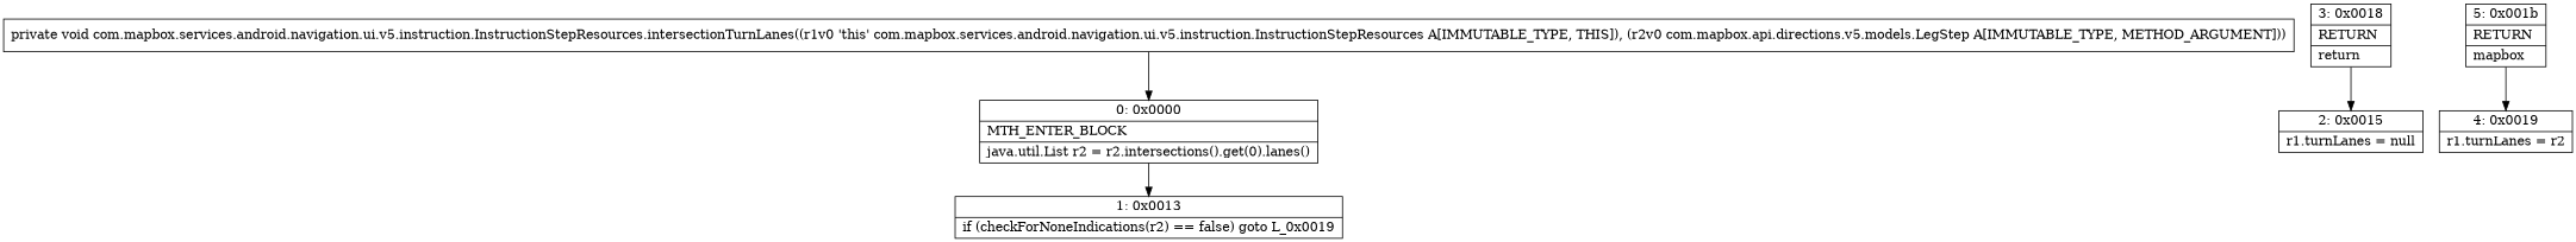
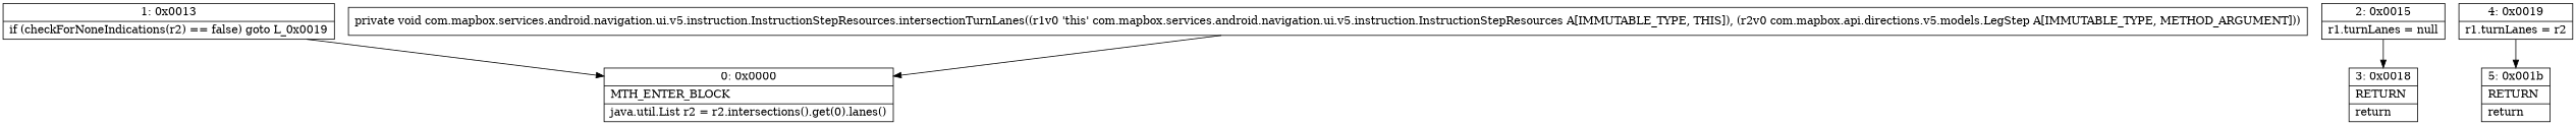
  digraph {
    node [shape=record]
    n1 [label="{0\:\ 0x0000|MTH_ENTER_BLOCK\l|java.util.List r2 = r2.intersections().get(0).lanes()\l}"]
    n2 [label="{1\:\ 0x0013|if (checkForNoneIndications(r2) == false) goto L_0x0019\l}"]
    n3 [label="{2\:\ 0x0015|r1.turnLanes = null\l}"]
    n4 [label="{3\:\ 0x0018|RETURN\l|return\l}"]
    n5 [label="{4\:\ 0x0019|r1.turnLanes = r2\l}"]
-   n6 [label="{5\:\ 0x001b|RETURN\l|mapbox\l}"]
+   n6 [label="{5\:\ 0x001b|RETURN\l|return\l}"]
    n7 [label="{private void com.mapbox.services.android.navigation.ui.v5.instruction.InstructionStepResources.intersectionTurnLanes((r1v0 'this' com.mapbox.services.android.navigation.ui.v5.instruction.InstructionStepResources A[IMMUTABLE_TYPE, THIS]), (r2v0 com.mapbox.api.directions.v5.models.LegStep A[IMMUTABLE_TYPE, METHOD_ARGUMENT])) }"]
-   n1 -> n2
-   n4 -> n3
-   n6 -> n5
+   n2 -> n1
+   n3 -> n4
+   n5 -> n6
    n7 -> n1
  }
